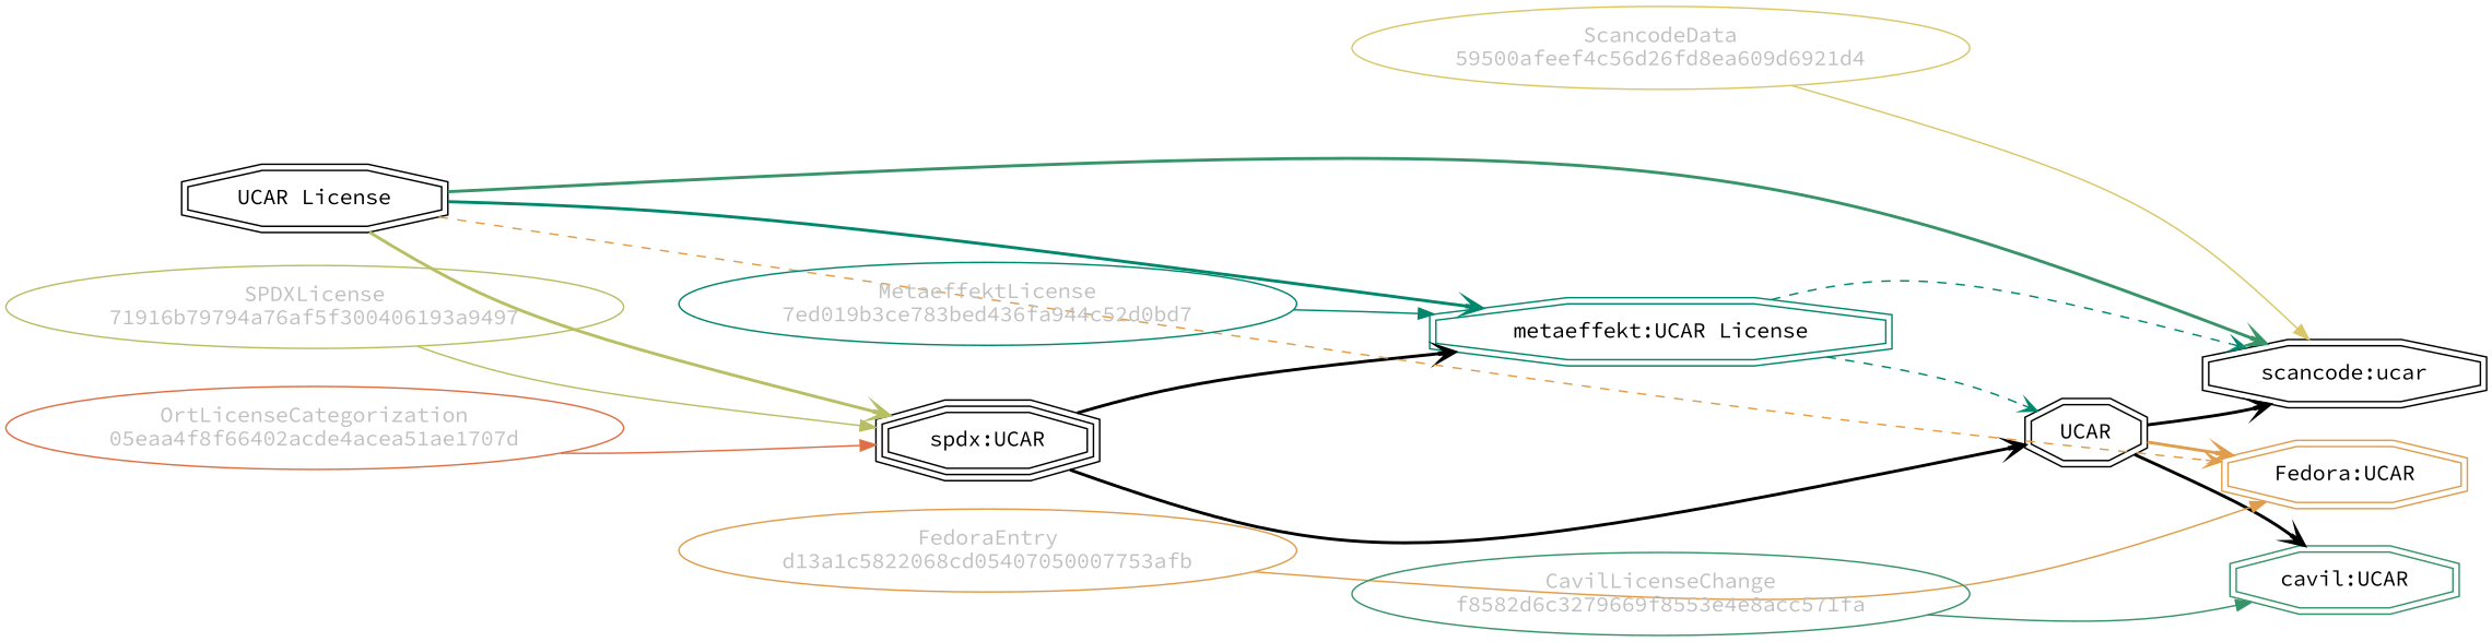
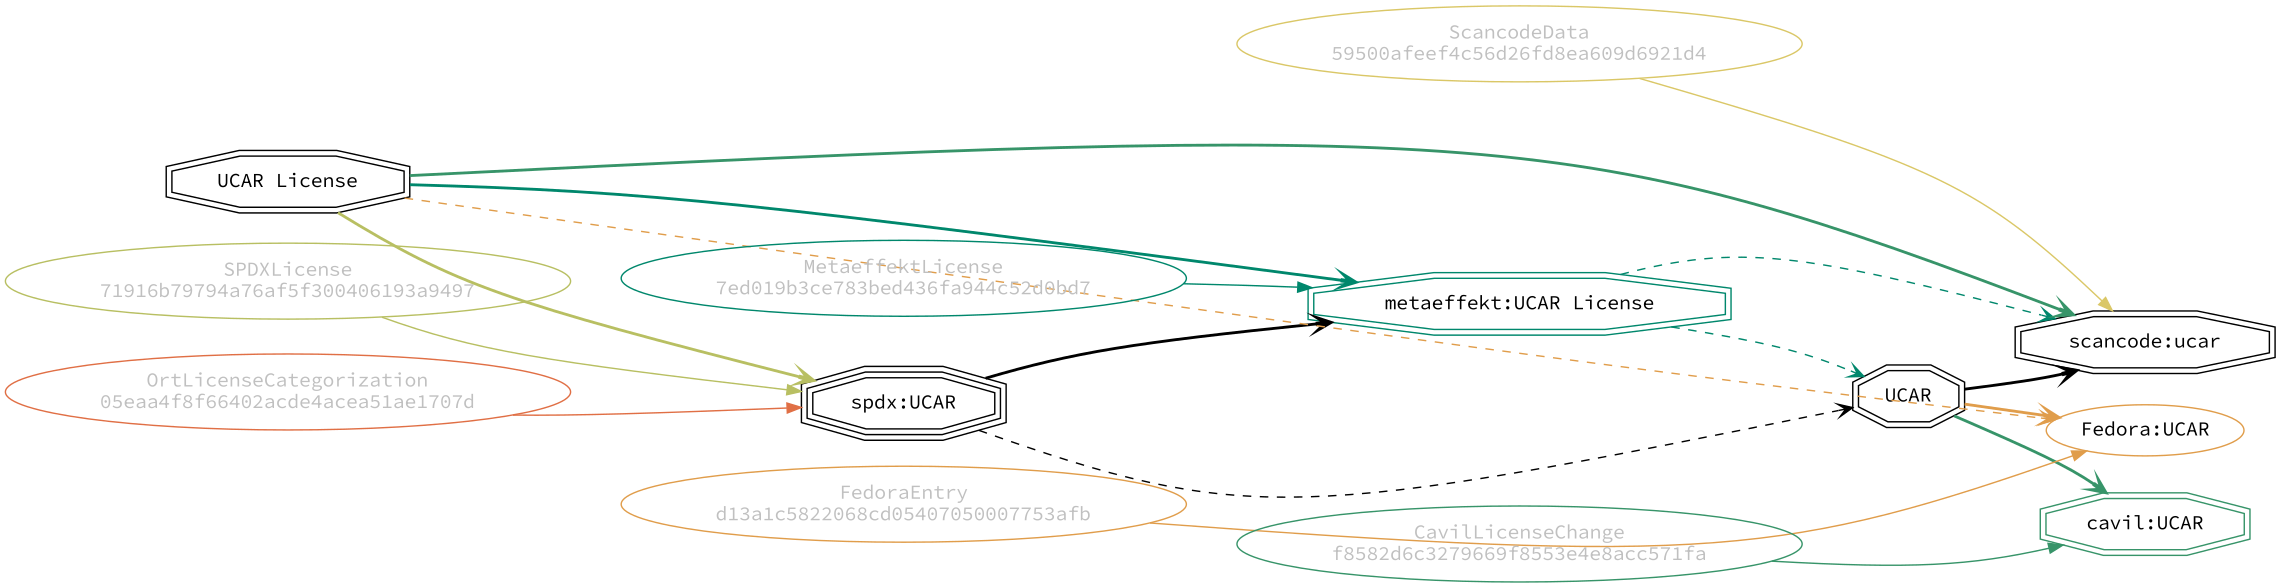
  strict digraph {
    fontname="Source Code Pro"
    rankdir=LR
    splines=curved
    node [fontname="Source Code Pro" shape=ellipse]
    edge [color="#00876c" fontname="Source Code Pro" weight=0.5 arrowhead=vee style=bold]
    n1 [color="#b8bf62" fillcolor="beige;1" fontcolor=gray label="SPDXLicense\n71916b79794a76af5f300406193a9497"]
    n2 [label="spdx:UCAR" shape=tripleoctagon]
    n3 [color="#00876c" label="metaeffekt:UCAR License" shape=doubleoctagon]
-   n4 [color="#e09d4b" label="Fedora:UCAR" shape=doubleoctagon]
+   n4 [color="#e09d4b" label="Fedora:UCAR"]
    n5 [label=UCAR shape=doubleoctagon]
    n6 [label="scancode:ucar" shape=doubleoctagon]
    n7 [color="#379469" label="cavil:UCAR" shape=doubleoctagon]
    n8 [label="UCAR License" shape=doubleoctagon]
    n9 [color="#e09d4b" fillcolor="beige;1" fontcolor=gray label="FedoraEntry\nd13a1c5822068cd05407050007753afb"]
    n10 [color="#dac767" fillcolor="beige;1" fontcolor=gray label="ScancodeData\n59500afeef4c56d26fd8ea609d6921d4"]
    n11 [color="#e06f45" fillcolor="beige;1" fontcolor=gray label="OrtLicenseCategorization\n05eaa4f8f66402acde4acea51ae1707d"]
    n12 [color="#379469" fillcolor="beige;1" fontcolor=gray label="CavilLicenseChange\nf8582d6c3279669f8553e4e8acc571fa"]
    n13 [color="#00876c" fillcolor="beige;1" fontcolor=gray label="MetaeffektLicense\n7ed019b3ce783bed436fa944c52d0bd7"]
    n1 -> n2 [color="#b8bf62" arrowhead="" style=""]
    n2 -> n3 [color=black weight=0.7]
    n3 -> n5 [style=dashed]
-   n5 -> n2 [weight=0.7 color=""]
+   n5 -> n2 [style=dashed weight=0.7 color=""]
    n5 -> n4 [color="#e09d4b" weight=0.7]
    n5 -> n6 [weight=0.7 color=""]
-   n5 -> n7 [color=black weight=0.7]
+   n5 -> n7 [color="#379469" weight=0.7]
    n6 -> n3 [style=dashed]
    n8 -> n2 [color="#b8bf62" weight=0.7]
    n8 -> n3 [weight=0.7]
    n8 -> n4 [color="#e09d4b" style=dashed]
    n8 -> n6 [color="#379469" weight=0.7]
    n9 -> n4 [color="#e09d4b" arrowhead="" style=""]
    n10 -> n6 [color="#dac767" arrowhead="" style=""]
    n11 -> n2 [color="#e06f45" arrowhead="" style=""]
    n12 -> n7 [color="#379469" arrowhead="" style=""]
    n13 -> n3 [arrowhead="" style=""]
  }
